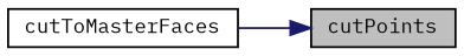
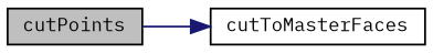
  digraph {
    rankdir=LR
    fontname="IBM Plex Mono"
    node [color=black fontname="IBM Plex Mono" fontsize=10 shape=record]
    n1 [fillcolor=grey75 fontcolor=black height=0.2 label=cutPoints style=filled width=0.4]
    n2 [height=0.2 label=cutToMasterFaces width=0.4]
-   n2 -> n1 [color=midnightblue fontname="IBM Plex Mono" fontsize=10 labelfontname=Helvetica labelfontsize=10 style=solid]
+   n1 -> n2 [color=midnightblue fontname="IBM Plex Mono" fontsize=10 labelfontname=Helvetica labelfontsize=10 style=solid]
  }
